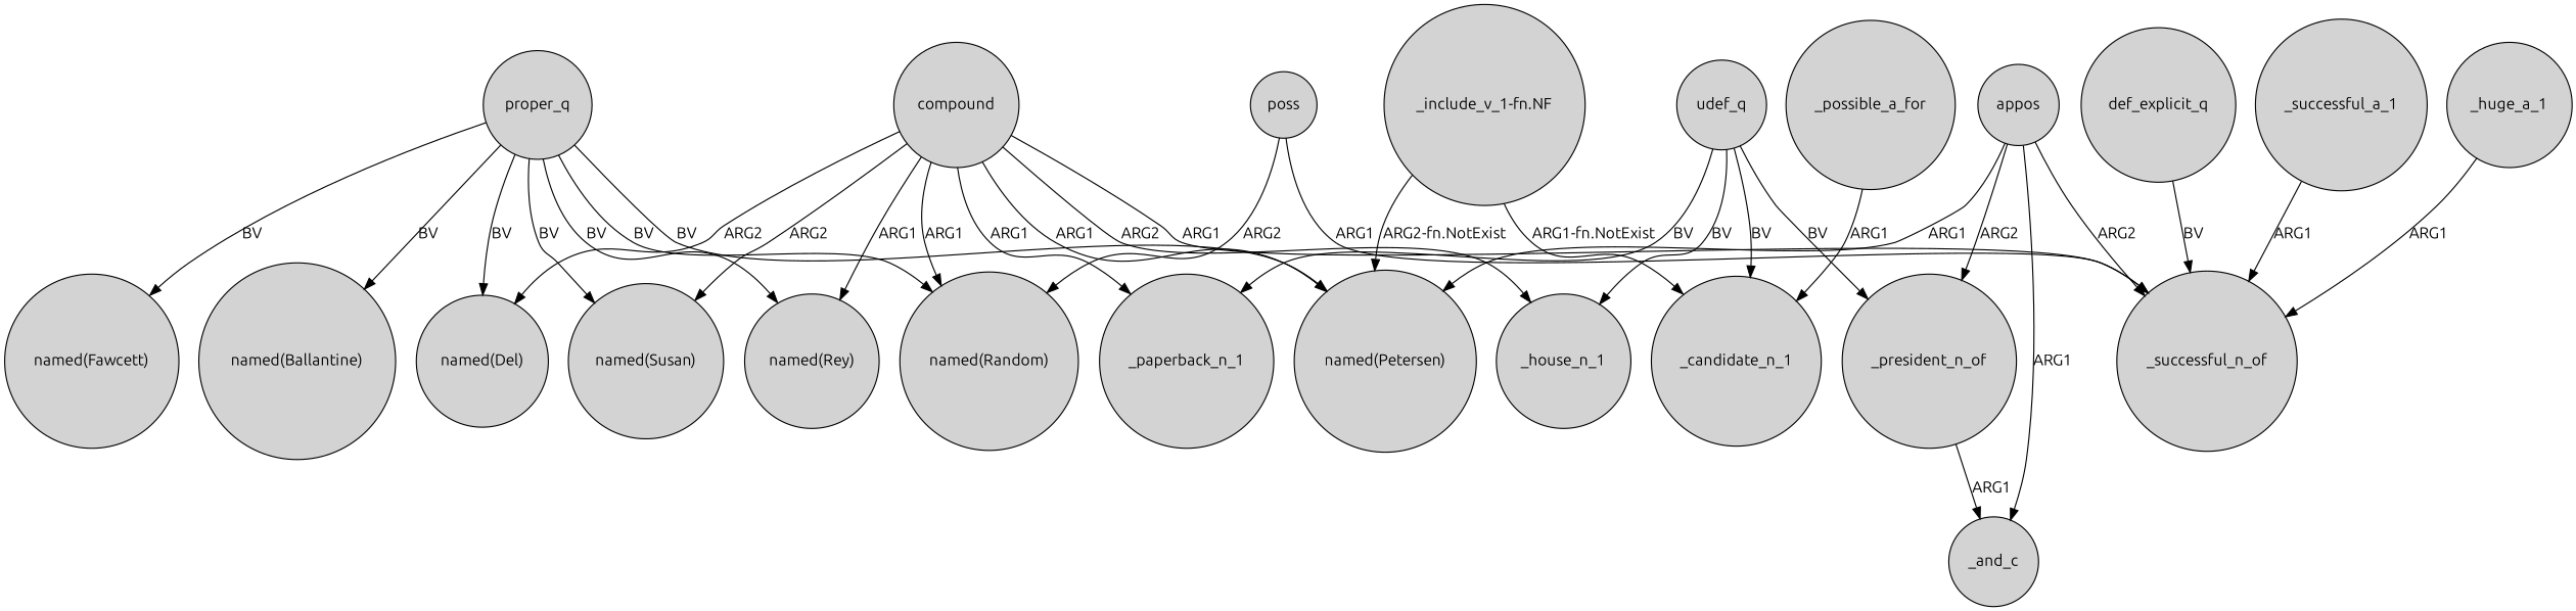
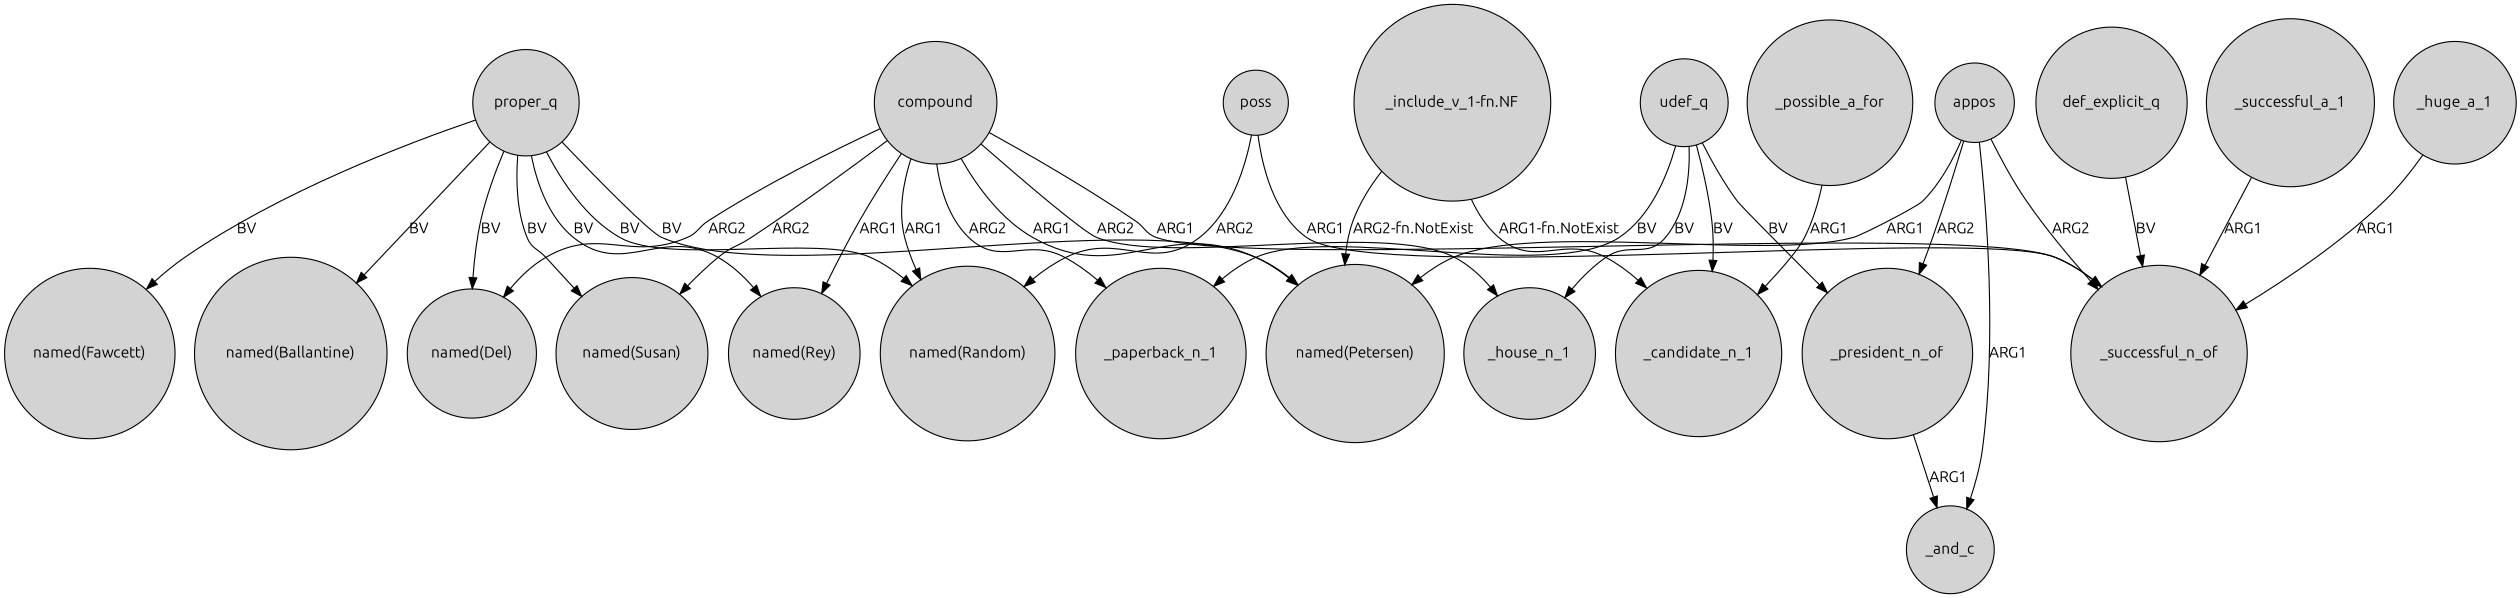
  digraph {
    fontname=Ubuntu
    node [fontname=Ubuntu shape=circle style=filled]
    edge [fontname=Ubuntu]
    proper_q
    "named(Ballantine)"
    "named(Petersen)"
    "named(Susan)"
    "named(Rey)"
    "named(Del)"
    "named(Random)"
    "named(Fawcett)"
    compound
    n10 [label=_successful_n_of]
    _house_n_1
    _paperback_n_1
    appos
    _and_c
    _president_n_of
    poss
    "_include_v_1-fn.NF"
    _candidate_n_1
    udef_q
    _possible_a_for
    def_explicit_q
    _successful_a_1
    _huge_a_1
    proper_q -> "named(Ballantine)" [label=BV]
    proper_q -> "named(Petersen)" [label=BV]
    proper_q -> "named(Susan)" [label=BV]
    proper_q -> "named(Rey)" [label=BV]
    proper_q -> "named(Del)" [label=BV]
    proper_q -> "named(Random)" [label=BV]
    proper_q -> "named(Fawcett)" [label=BV]
    compound -> "named(Petersen)" [label=ARG1]
    compound -> "named(Susan)" [label=ARG2]
    compound -> "named(Rey)" [label=ARG1]
    compound -> "named(Del)" [label=ARG2]
    compound -> "named(Random)" [label=ARG1]
    compound -> n10 [label=ARG1]
    compound -> _house_n_1 [label=ARG2]
-   compound -> _paperback_n_1 [label=ARG1]
+   compound -> _paperback_n_1 [label=ARG2]
    appos -> "named(Petersen)" [label=ARG1]
    appos -> n10 [label=ARG2]
    appos -> _and_c [label=ARG1]
    appos -> _president_n_of [label=ARG2]
    _president_n_of -> _and_c [label=ARG1]
    poss -> "named(Random)" [label=ARG2]
    poss -> n10 [label=ARG1]
    "_include_v_1-fn.NF" -> "named(Petersen)" [label="ARG2-fn.NotExist"]
    "_include_v_1-fn.NF" -> _candidate_n_1 [label="ARG1-fn.NotExist"]
    udef_q -> _house_n_1 [label=BV]
    udef_q -> _paperback_n_1 [label=BV]
    udef_q -> _president_n_of [label=BV]
    udef_q -> _candidate_n_1 [label=BV]
    _possible_a_for -> _candidate_n_1 [label=ARG1]
    def_explicit_q -> n10 [label=BV]
    _successful_a_1 -> n10 [label=ARG1]
    _huge_a_1 -> n10 [label=ARG1]
  }
